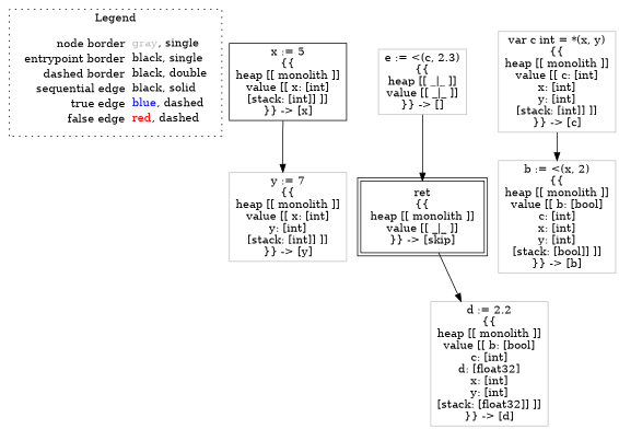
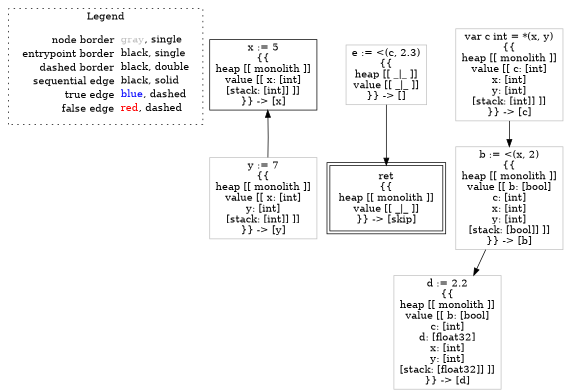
  digraph {
    node [shape=rect color=gray]
    edge [color=black]
    n1 [label=<<table border="0" cellpadding="2" cellspacing="0" cellborder="0"><tr><td align="right">node border&nbsp;</td><td align="left"><font color="gray">gray</font>, single</td></tr><tr><td align="right">entrypoint border&nbsp;</td><td align="left"><font color="black">black</font>, single</td></tr><tr><td align="right">dashed border&nbsp;</td><td align="left"><font color="black">black</font>, double</td></tr><tr><td align="right">sequential edge&nbsp;</td><td align="left"><font color="black">black</font>, solid</td></tr><tr><td align="right">true edge&nbsp;</td><td align="left"><font color="blue">blue</font>, dashed</td></tr><tr><td align="right">false edge&nbsp;</td><td align="left"><font color="red">red</font>, dashed</td></tr></table>> shape=plaintext color=""]
    n2 [color=black label=<x := 5<BR/>{{<BR/>heap [[ monolith ]]<BR/>value [[ x: [int]<BR/>[stack: [int]] ]]<BR/>}} -&gt; [x]>]
    n3 [label=<y := 7<BR/>{{<BR/>heap [[ monolith ]]<BR/>value [[ x: [int]<BR/>y: [int]<BR/>[stack: [int]] ]]<BR/>}} -&gt; [y]>]
    n4 [label=<d := 2.2<BR/>{{<BR/>heap [[ monolith ]]<BR/>value [[ b: [bool]<BR/>c: [int]<BR/>d: [float32]<BR/>x: [int]<BR/>y: [int]<BR/>[stack: [float32]] ]]<BR/>}} -&gt; [d]>]
    n5 [label=<e := &lt;(c, 2.3)<BR/>{{<BR/>heap [[ _|_ ]]<BR/>value [[ _|_ ]]<BR/>}} -&gt; []>]
    n6 [color=black label=<ret<BR/>{{<BR/>heap [[ monolith ]]<BR/>value [[ _|_ ]]<BR/>}} -&gt; [skip]> peripheries=2]
    n7 [label=<var c int = *(x, y)<BR/>{{<BR/>heap [[ monolith ]]<BR/>value [[ c: [int]<BR/>x: [int]<BR/>y: [int]<BR/>[stack: [int]] ]]<BR/>}} -&gt; [c]>]
    n8 [label=<b := &lt;(x, 2)<BR/>{{<BR/>heap [[ monolith ]]<BR/>value [[ b: [bool]<BR/>c: [int]<BR/>x: [int]<BR/>y: [int]<BR/>[stack: [bool]] ]]<BR/>}} -&gt; [b]>]
    subgraph cluster_1 {
      label=Legend
      style=dotted
      n1
    }
-   n2 -> n3
+   n3 -> n2
    n5 -> n6
    n7 -> n8
-   n6 -> n4
+   n8 -> n4
  }
